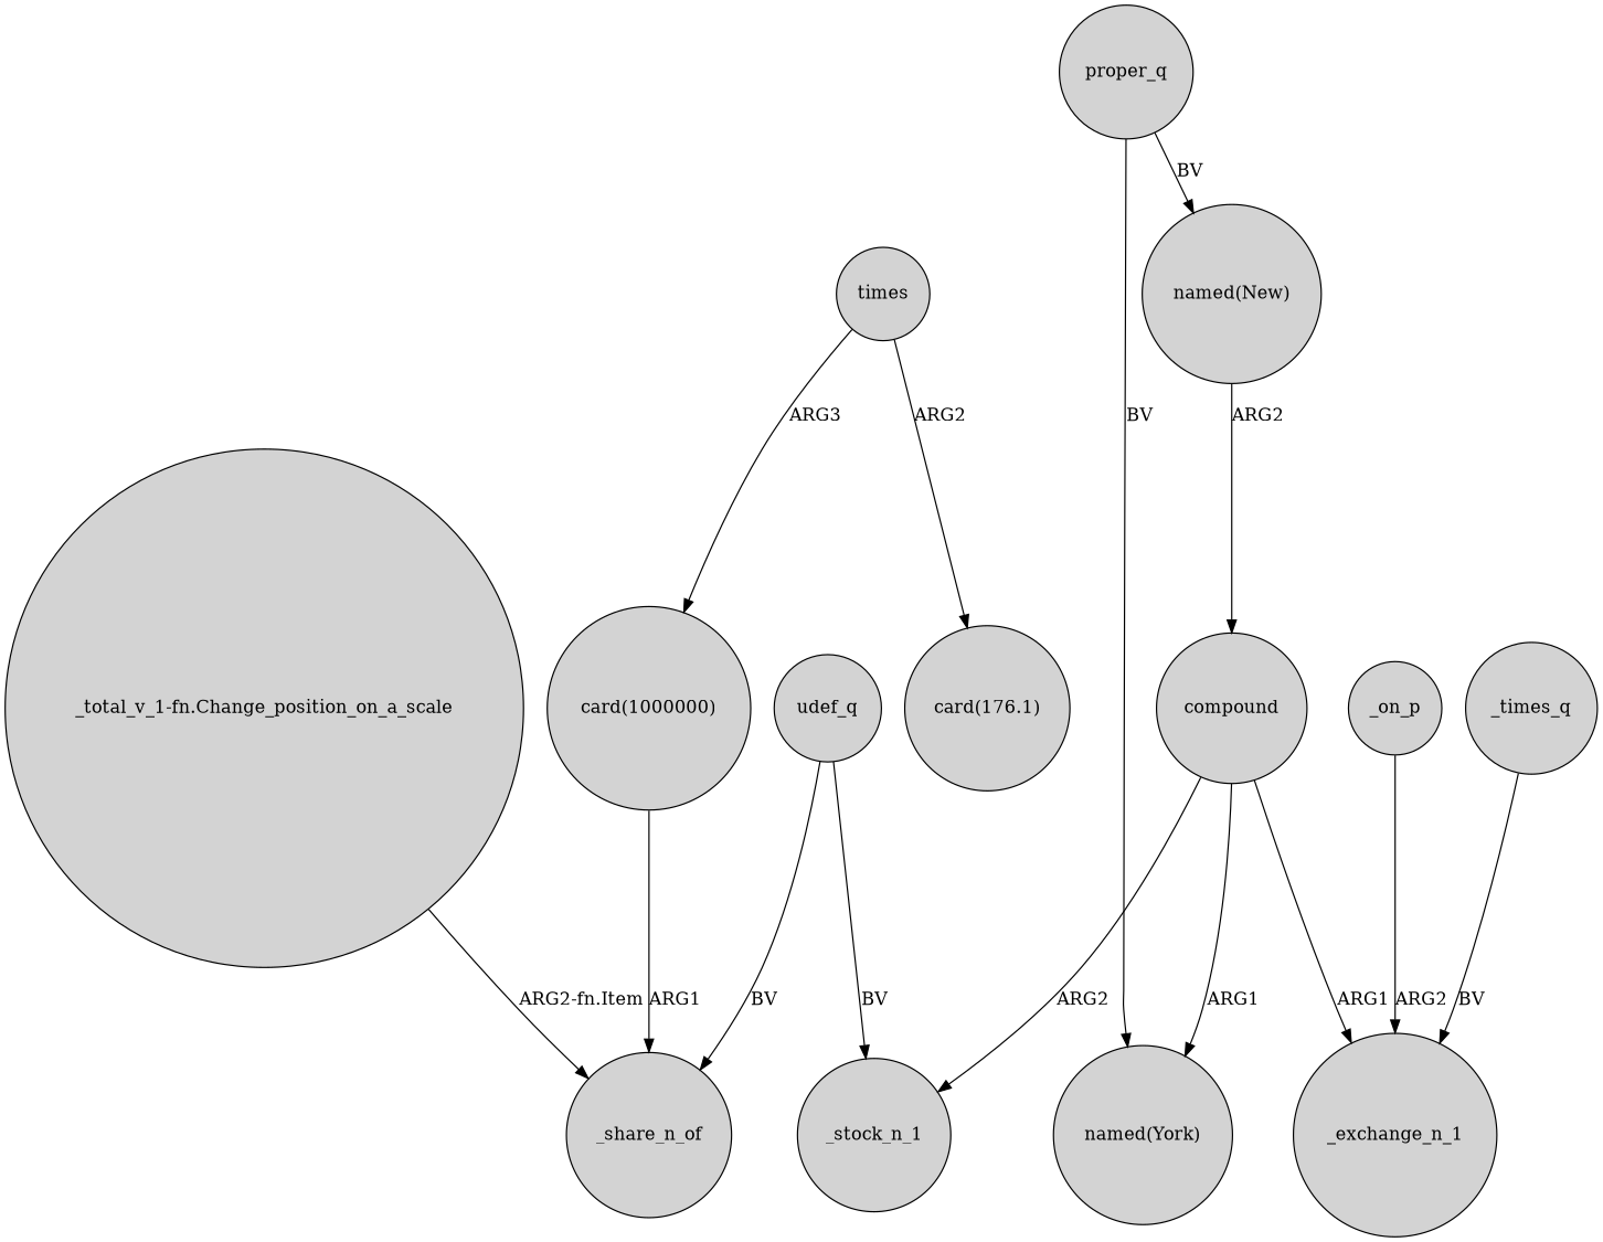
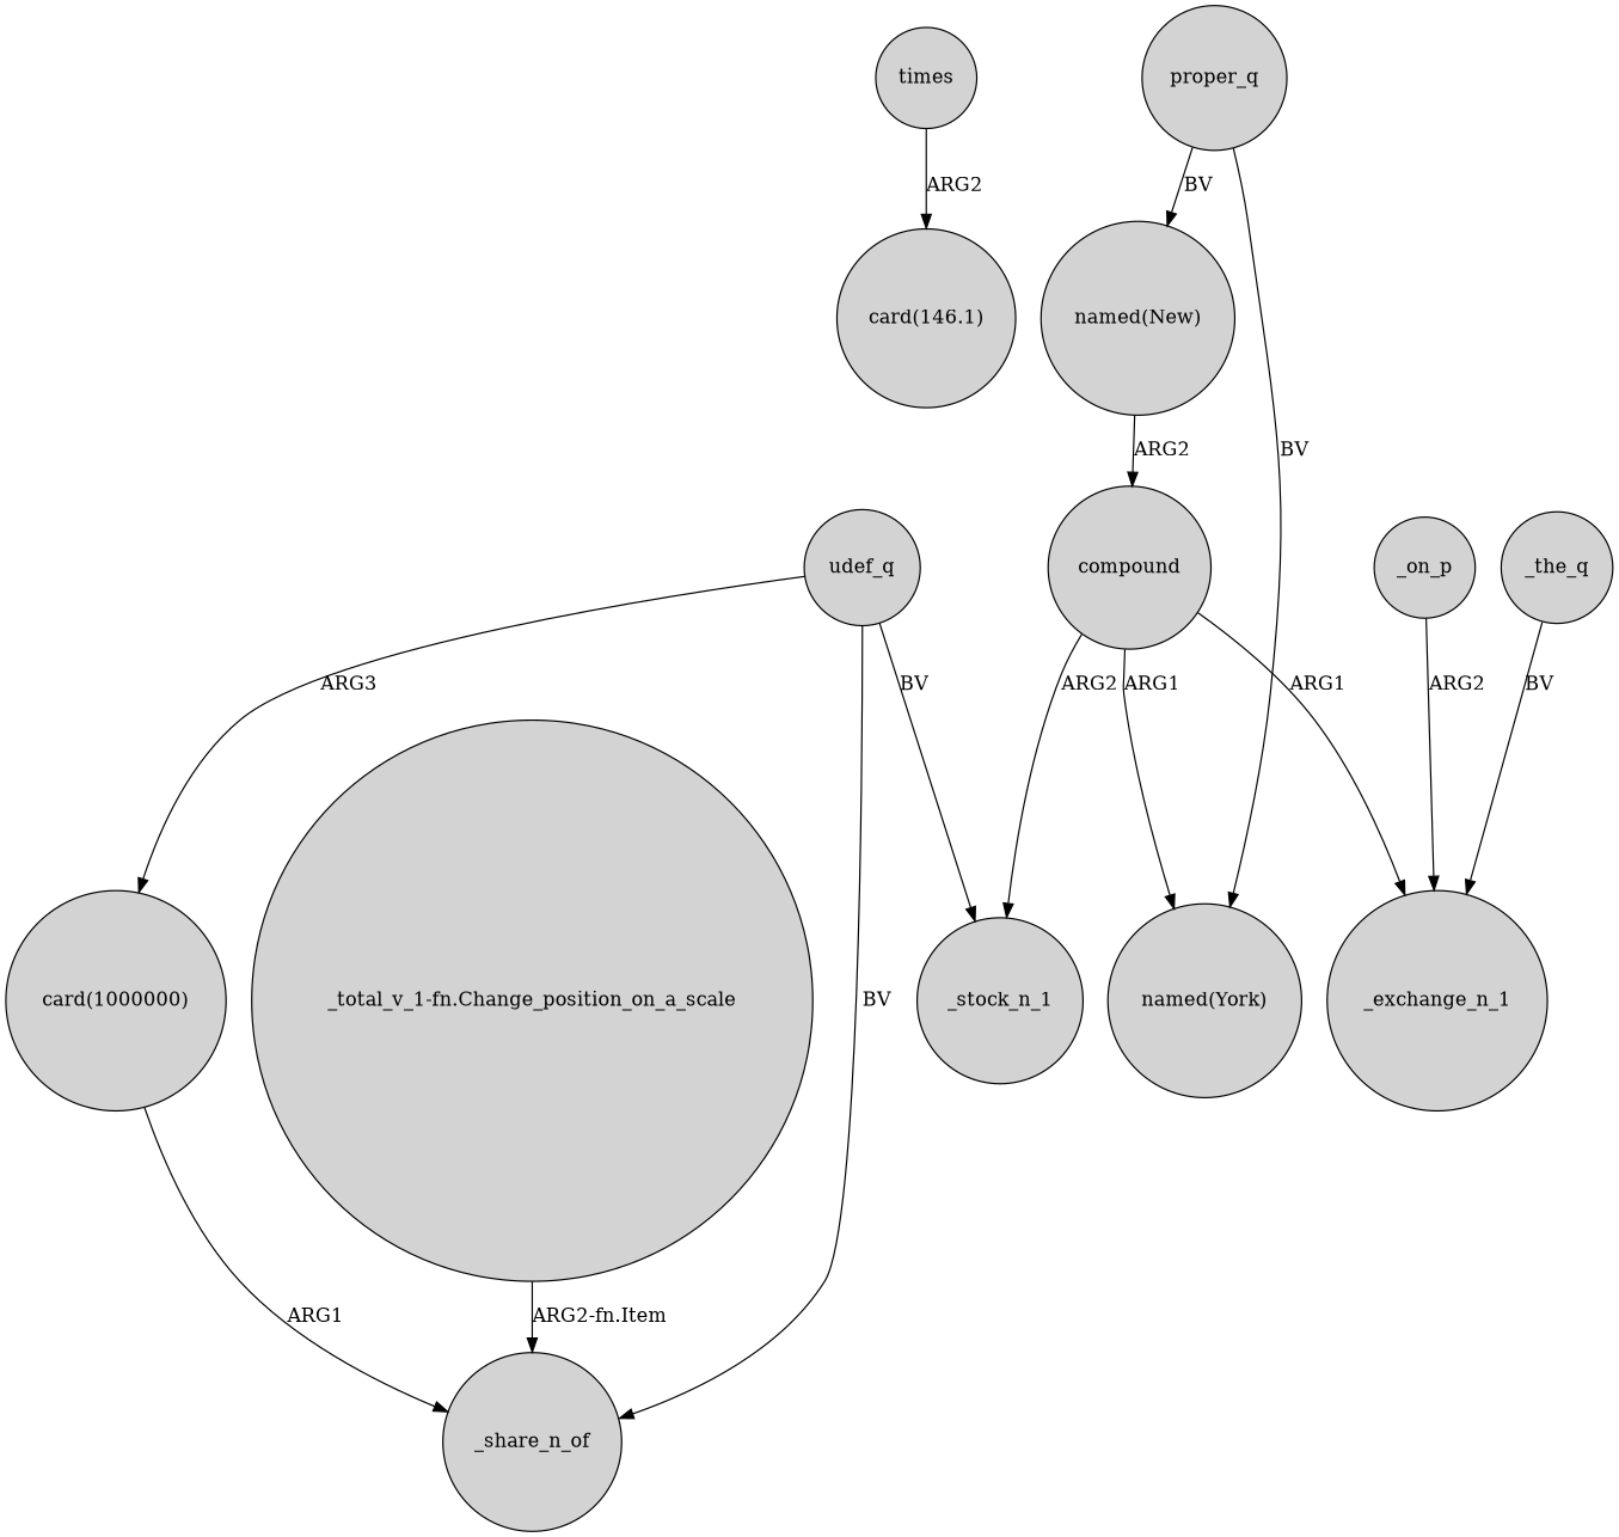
  digraph {
    node [shape=circle style=filled]
    times
    "card(1000000)"
-   "card(176.1)"
+   "card(176.1)" [label="card(146.1)"]
    _share_n_of
    "_total_v_1-fn.Change_position_on_a_scale"
    udef_q
    _stock_n_1
    compound
    "named(York)"
    _exchange_n_1
    "named(New)"
    _on_p
-   _the_q [label=_times_q]
+   _the_q
    proper_q
-   times -> "card(1000000)" [label=ARG3]
+   udef_q -> "card(1000000)" [label=ARG3]
    times -> "card(176.1)" [label=ARG2]
    "card(1000000)" -> _share_n_of [label=ARG1]
    "_total_v_1-fn.Change_position_on_a_scale" -> _share_n_of [label="ARG2-fn.Item"]
    udef_q -> _share_n_of [label=BV]
    udef_q -> _stock_n_1 [label=BV]
    compound -> _stock_n_1 [label=ARG2]
    compound -> "named(York)" [label=ARG1]
    compound -> _exchange_n_1 [label=ARG1]
    "named(New)" -> compound [label=ARG2]
    _on_p -> _exchange_n_1 [label=ARG2]
    _the_q -> _exchange_n_1 [label=BV]
    proper_q -> "named(York)" [label=BV]
    proper_q -> "named(New)" [label=BV]
  }
